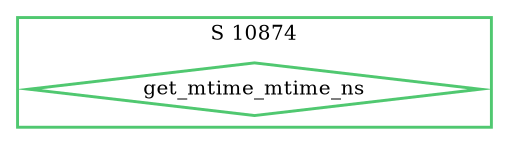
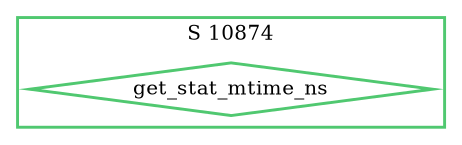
  digraph {
-   n1 [color="#50C870" label=get_mtime_mtime_ns shape=diamond style=bold]
+   n1 [color="#50C870" label=get_stat_mtime_ns shape=diamond style=bold]
    subgraph cluster_1 {
      color="#50C870"
      label="S 10874"
      style=bold
      n1
    }
  }
